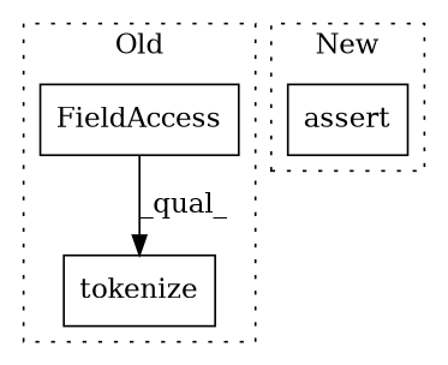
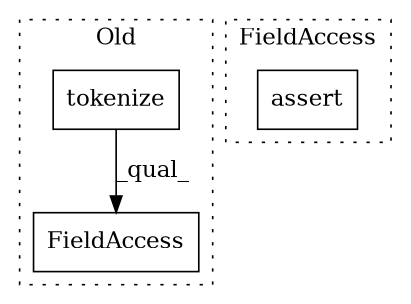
  digraph {
    node [shape=box]
    n1 [a=32 l=10 label=tokenize s=19863]
    n2 [a=22 l=30 label=FieldAccess s=19850]
    n3 [a=6 l=7 label=assert s=20357]
    subgraph cluster_1 {
      label=Old
      style=dotted
      n1
      n2
    }
    subgraph cluster_2 {
-     label=New
+     label=FieldAccess
      style=dotted
      n3
    }
-   n2 -> n1 [label=_qual_]
+   n1 -> n2 [label=_qual_]
  }
